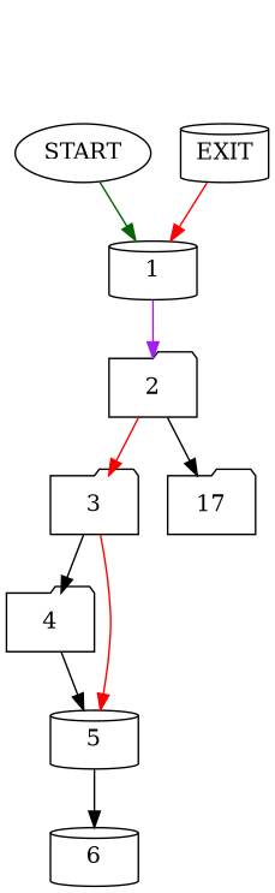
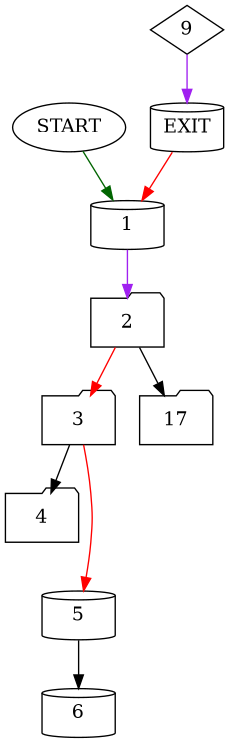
  digraph {
    node [shape=cylinder]
    edge [color=black]
    n1 [label=START shape=ellipse]
    1
    2 [shape=folder]
    3 [shape=folder]
    n5 [label=17 shape=folder]
    4 [shape=folder]
    5
    6
+   9 [shape=diamond]
    n10 [label=EXIT]
    n1 -> 1 [color=darkgreen]
    1 -> 2 [color=purple]
    2 -> 3 [color=red]
    2 -> n5
    3 -> 4
    3 -> 5 [color=red]
-   4 -> 5
    5 -> 6
+   9 -> n10 [color=purple]
    n10 -> 1 [color=red]
  }
